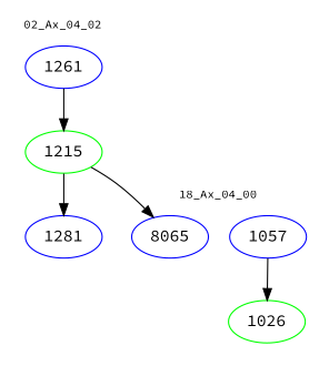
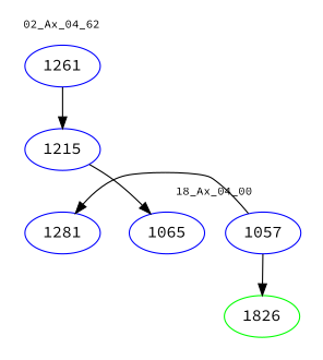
  digraph {
    fontname="Source Code Pro"
    node [color=blue fontname="Source Code Pro"]
    edge [color=black fontname="Source Code Pro"]
    n1 [label=1057]
-   n2 [color=green label=1026]
-   n3 [label=8065]
+   n2 [color=green label=1826]
+   n3 [label=1065]
    n4 [label=1261]
-   n5 [color=green label=1215]
+   n5 [label=1215]
    n6 [label=1281]
    subgraph cluster_1 {
      color=white
      fontsize=10
      label="18_Ax_04_00"
      n1
      n2
      n3
    }
    subgraph cluster_2 {
      color=white
      fontsize=10
-     label="02_Ax_04_02"
+     label="02_Ax_04_62"
      n4
      n5
      n6
    }
    n1 -> n2
    n4 -> n5
    n5 -> n3
-   n5 -> n6
+   n1 -> n6
  }
